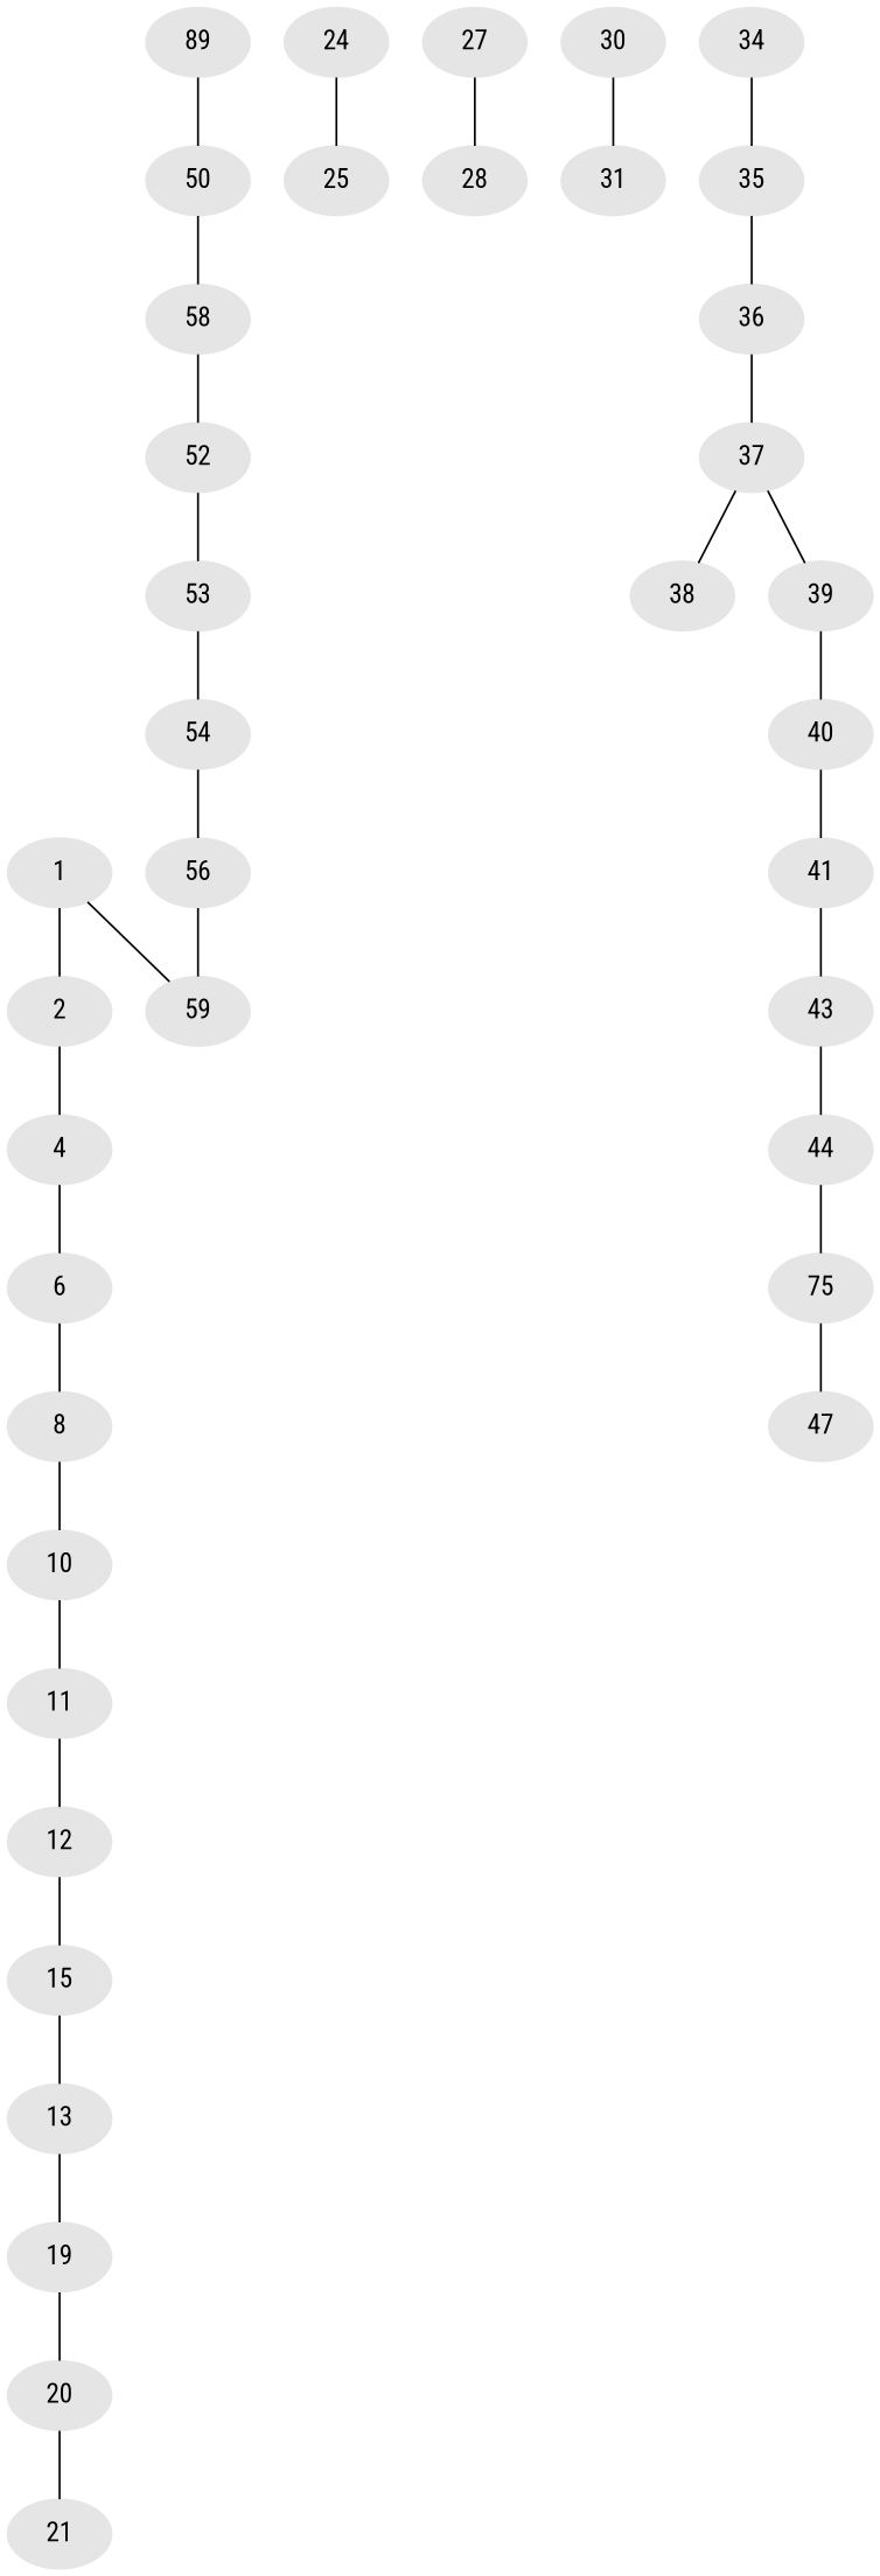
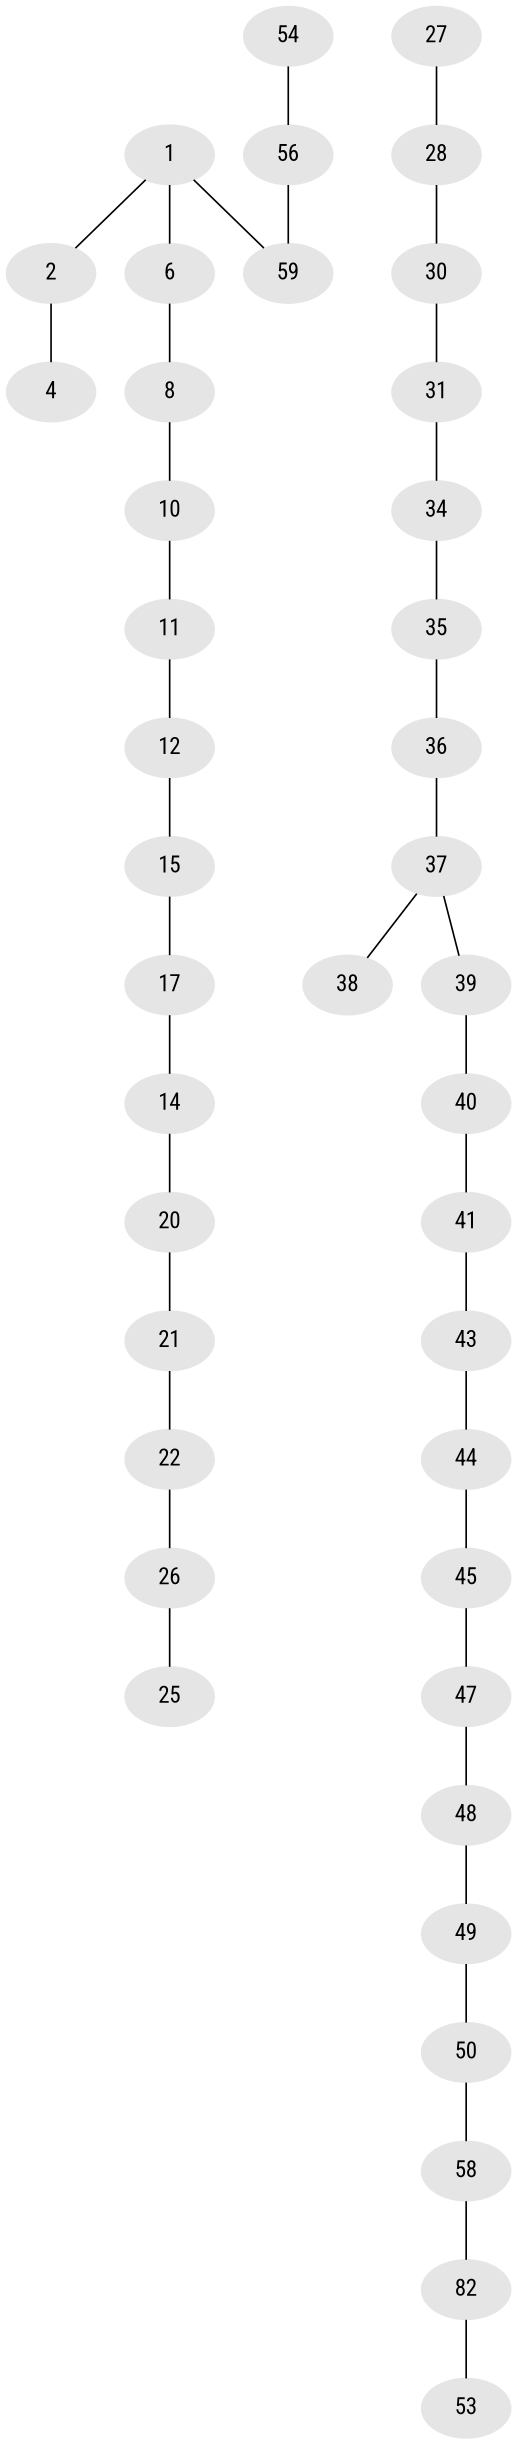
  graph {
    fontname="Roboto Condensed"
    node [color=gray90 fontname="Roboto Condensed" style=filled]
    edge [fontname="Roboto Condensed"]
    2 [super="+3"]
    4 [super="+5"]
    1
    59 [super="+60"]
    6 [super="+7"]
    8 [super="+9"]
    10
    11
    12 [super="+13"]
    15 [super="+16"]
-   17 [super="+18" label=13]
-   19
+   17 [super="+18"]
+   19 [label=14]
    20
    21
-   24
+   22 [super="+23"]
+   24 [label=26]
    25
    28 [super="+29"]
    27
    30
    31 [super="+32"]
    34
    35
    36
    37
    38
    39
    40
    41 [super="+42"]
    43
    44
-   45 [super="+46" label=75]
+   45 [super="+46"]
    47
-   49 [label=89]
+   48
+   49
    50
    n37 [label=58]
-   52
+   52 [label=82]
    53
    54 [super="+55"]
    56 [super="+57"]
    2 -- 4
-   4 -- 6
+   1 -- 6
    1 -- 2
    1 -- 59
    6 -- 8
    8 -- 10
    10 -- 11
    11 -- 12
    12 -- 15
    15 -- 17
    17 -- 19
    19 -- 20
    20 -- 21
+   21 -- 22
+   22 -- 24
    24 -- 25
+   28 -- 30
    27 -- 28
    30 -- 31
+   31 -- 34
    34 -- 35
    35 -- 36
    36 -- 37
    37 -- 38
    37 -- 39
    39 -- 40
    40 -- 41
    41 -- 43
    43 -- 44
    44 -- 45
    45 -- 47
+   47 -- 48
+   48 -- 49
    49 -- 50
    50 -- n37
    n37 -- 52
    52 -- 53
-   53 -- 54
    54 -- 56
    56 -- 59
  }
